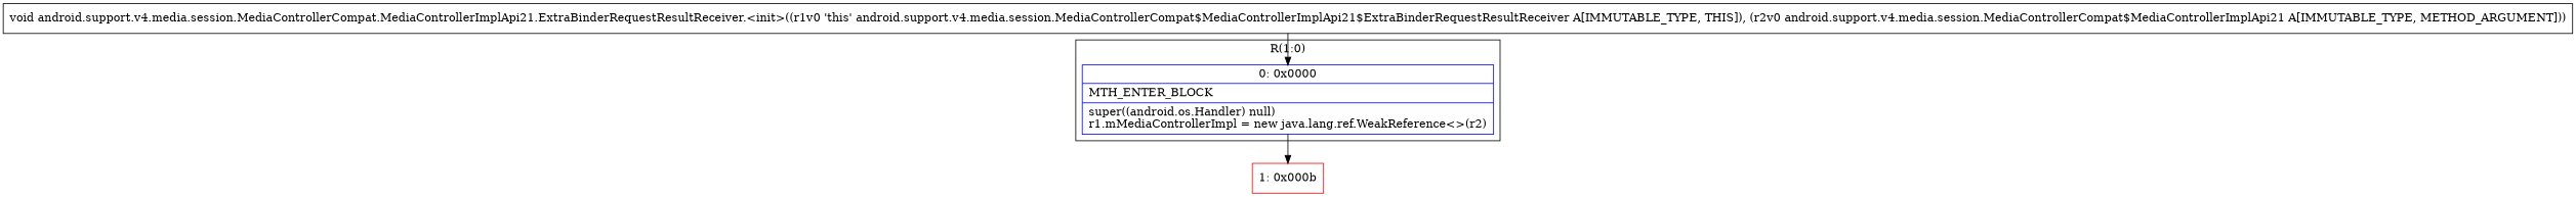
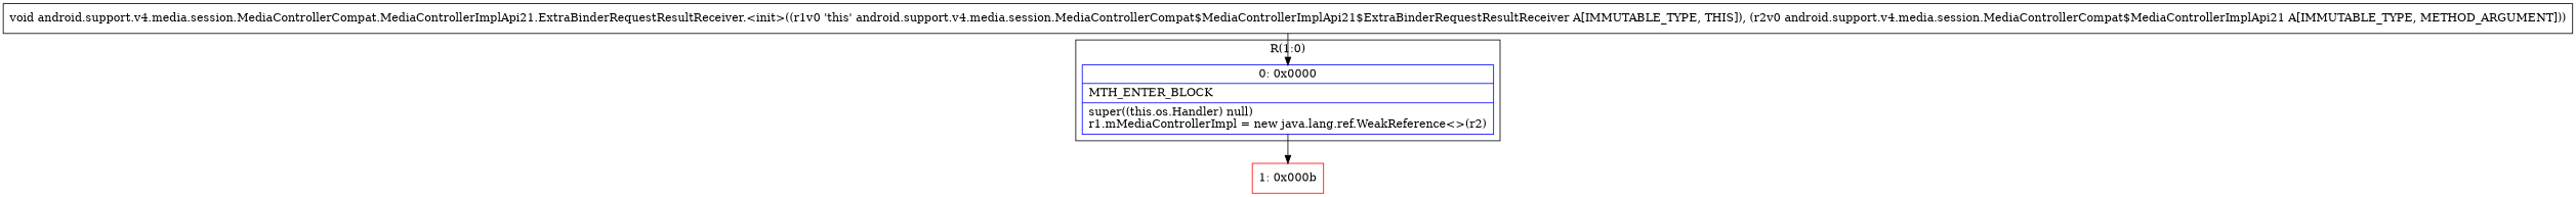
  digraph {
    node [shape=record]
-   n1 [color=blue label="{0\:\ 0x0000|MTH_ENTER_BLOCK\l|super((android.os.Handler) null)\lr1.mMediaControllerImpl = new java.lang.ref.WeakReference\<\>(r2)\l}"]
+   n1 [color=blue label="{0\:\ 0x0000|MTH_ENTER_BLOCK\l|super((this.os.Handler) null)\lr1.mMediaControllerImpl = new java.lang.ref.WeakReference\<\>(r2)\l}"]
    n2 [color=red label="{1\:\ 0x000b}"]
    n3 [label="{void android.support.v4.media.session.MediaControllerCompat.MediaControllerImplApi21.ExtraBinderRequestResultReceiver.\<init\>((r1v0 'this' android.support.v4.media.session.MediaControllerCompat$MediaControllerImplApi21$ExtraBinderRequestResultReceiver A[IMMUTABLE_TYPE, THIS]), (r2v0 android.support.v4.media.session.MediaControllerCompat$MediaControllerImplApi21 A[IMMUTABLE_TYPE, METHOD_ARGUMENT])) }"]
    subgraph cluster_1 {
      label="R(1:0)"
      n1
    }
    n1 -> n2
    n3 -> n1
  }
